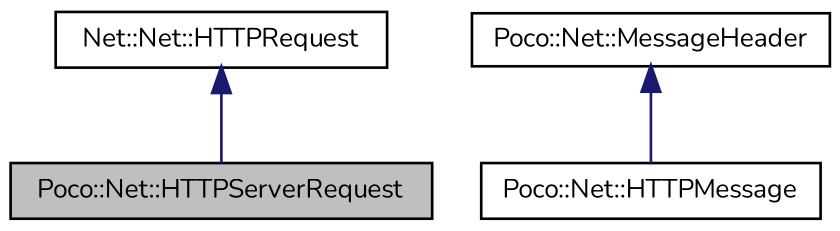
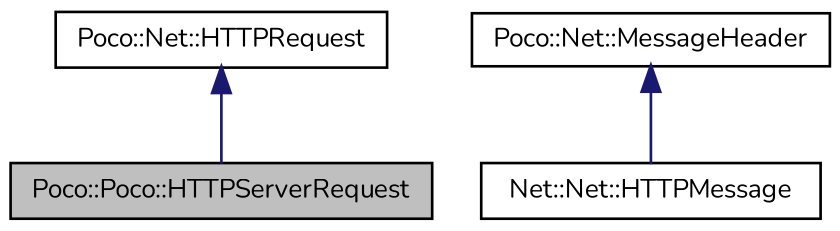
  digraph {
    fontname=Nunito
    node [color=black fillcolor=white fontname=Nunito fontsize=10 shape=record style=filled]
    edge [color=midnightblue dir=back fontname=Nunito fontsize=10 labelfontname=Helvetica labelfontsize=10 style=solid]
-   n1 [fillcolor=grey75 fontcolor=black height=0.2 label="Poco::Net::HTTPServerRequest" width=0.4]
-   n2 [height=0.2 label="Net::Net::HTTPRequest" width=0.4]
-   n3 [height=0.2 label="Poco::Net::HTTPMessage" width=0.4]
+   n1 [fillcolor=grey75 fontcolor=black height=0.2 label="Poco::Poco::HTTPServerRequest" width=0.4]
+   n2 [height=0.2 label="Poco::Net::HTTPRequest" width=0.4]
+   n3 [height=0.2 label="Net::Net::HTTPMessage" width=0.4]
    n4 [height=0.2 label="Poco::Net::MessageHeader" width=0.4]
    n2 -> n1
    n4 -> n3
  }
